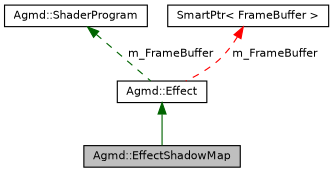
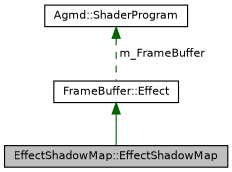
  digraph {
    fontname="DejaVu Sans"
    node [color=black fillcolor=white fontname="DejaVu Sans" fontsize=10 shape=record style=filled]
    edge [color=darkgreen dir=back fontname="DejaVu Sans" fontsize=10 labelfontname=Helvetica labelfontsize=10 style=dashed]
-   n1 [fillcolor=grey75 fontcolor=black height=0.2 label="Agmd::EffectShadowMap" width=0.4]
-   n2 [height=0.2 label="Agmd::Effect" width=0.4]
+   n1 [fillcolor=grey75 fontcolor=black height=0.2 label="EffectShadowMap::EffectShadowMap" width=0.4]
+   n2 [height=0.2 label="FrameBuffer::Effect" width=0.4]
    n3 [height=0.2 label="Agmd::ShaderProgram" width=0.4]
-   n4 [height=0.2 label="SmartPtr\< FrameBuffer \>" width=0.4]
    n2 -> n1 [style=solid]
    n3 -> n2 [label=" m_FrameBuffer"]
-   n4 -> n2 [color=red label=" m_FrameBuffer"]
  }
